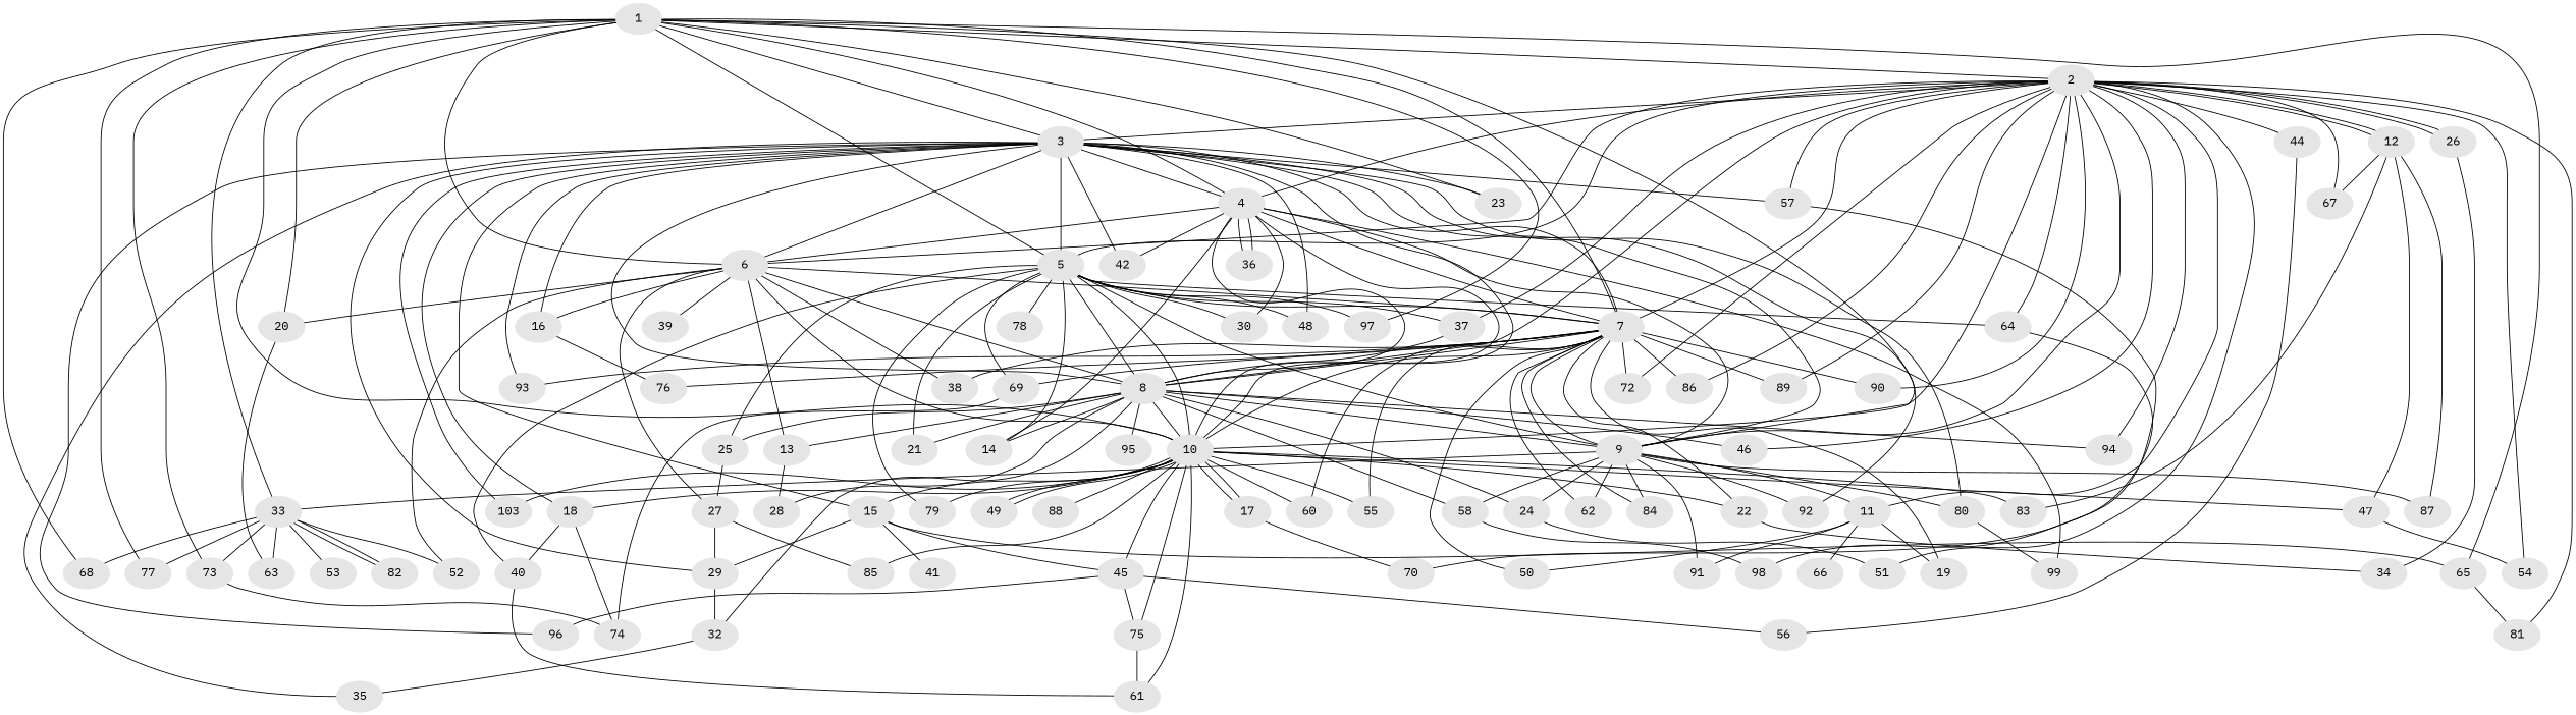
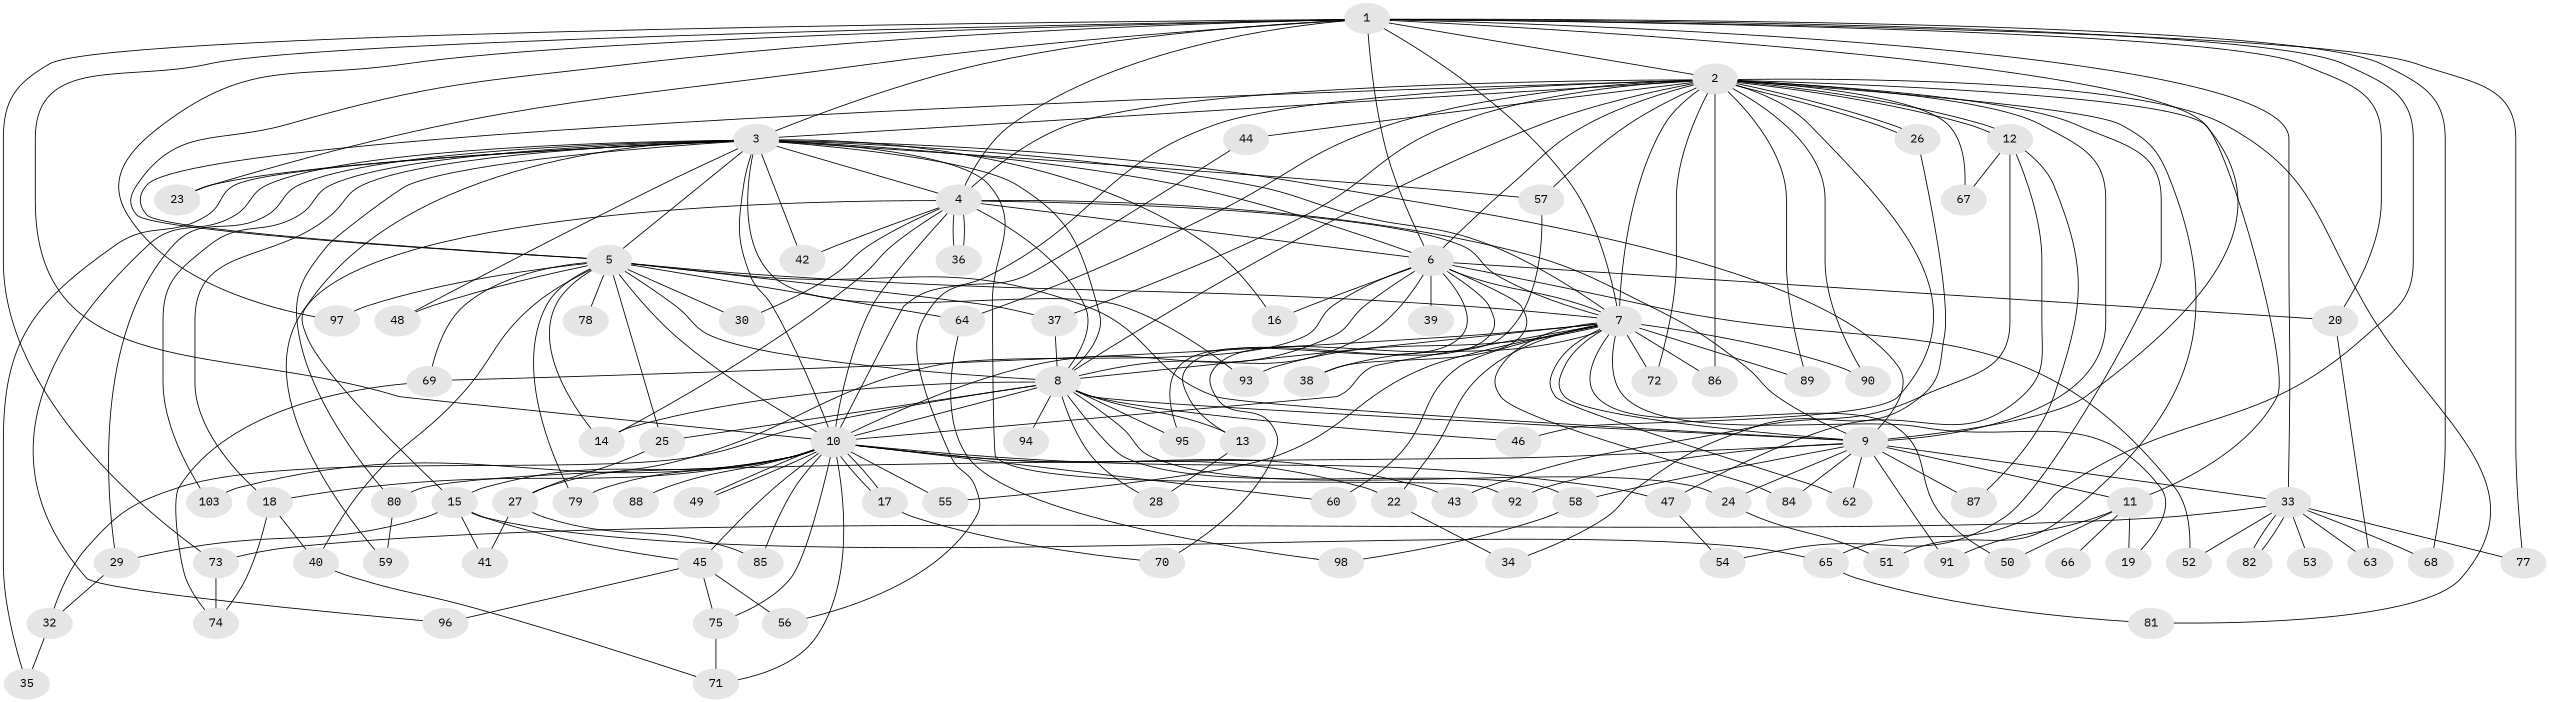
  graph {
    fontname="IBM Plex Mono"
    node [color=gray90 fontname="IBM Plex Mono" style=filled]
    edge [fontname="IBM Plex Mono"]
    1
    2
    3
    4
    5
    6
    7
    9
    10
    20
    23
    33
    65
    68
    73
    77
    97
    8
    11
    12
    26
    37
    44
    46
    51
    54
    57
    64
    67
    72
    81
    86
    89
    90
    94
    15
    16
    18
    29
    35
    42
    48
    80
    92
    93
    96
    n47 [label=103]
    30
    36
-   99
+   99 [label=59]
    14
-   21
    25
    40
    69
    78
    79
    13
    27
    38
    39
    52
    95
    19
    22
    50
    55
    60
    62
-   76
    84
    24
    28
    32
    58
    87
    91
    17
    45
    47
    49
-   61
+   61 [label=71]
    75
-   83
+   83 [label=43]
    85
    88
    63
    53
    82
    74
    66
    34
    56
    70
    98
    41
    1 -- 2
    1 -- 3
    1 -- 4
    1 -- 5
    1 -- 6
    1 -- 7
    1 -- 9
    1 -- 10
    1 -- 20
    1 -- 23
    1 -- 33
    1 -- 65
    1 -- 68
    1 -- 73
    1 -- 77
    1 -- 97
    2 -- 3
    2 -- 4
    2 -- 5
    2 -- 6
    2 -- 7
    2 -- 9
    2 -- 10
    2 -- 8
    2 -- 11
    2 -- 12
    2 -- 12
    2 -- 26
    2 -- 26
    2 -- 37
    2 -- 44
    2 -- 46
    2 -- 51
    2 -- 54
    2 -- 57
    2 -- 64
    2 -- 67
    2 -- 72
    2 -- 81
    2 -- 86
    2 -- 89
    2 -- 90
-   2 -- 94
    3 -- 4
    3 -- 5
    3 -- 6
    3 -- 7
    3 -- 9
    3 -- 10
    3 -- 23
    3 -- 8
    3 -- 57
    3 -- 15
    3 -- 16
    3 -- 18
    3 -- 29
    3 -- 35
    3 -- 42
    3 -- 48
    3 -- 80
    3 -- 92
    3 -- 93
    3 -- 96
    3 -- n47
    4 -- 6
    4 -- 7
    4 -- 9
    4 -- 10
    4 -- 8
    4 -- 42
    4 -- 30
    4 -- 36
    4 -- 36
    4 -- 99
    4 -- 14
    5 -- 7
    5 -- 9
    5 -- 10
    5 -- 97
    5 -- 8
    5 -- 37
    5 -- 64
    5 -- 48
    5 -- 30
    5 -- 14
-   5 -- 21
    5 -- 25
    5 -- 40
    5 -- 69
    5 -- 78
    5 -- 79
    6 -- 7
    6 -- 10
    6 -- 20
    6 -- 8
    6 -- 16
    6 -- 13
    6 -- 27
    6 -- 38
    6 -- 39
    6 -- 52
+   6 -- 95
    7 -- 9
    7 -- 10
    7 -- 8
    7 -- 72
    7 -- 86
    7 -- 89
    7 -- 90
    7 -- 93
    7 -- 69
    7 -- 38
    7 -- 19
    7 -- 22
    7 -- 50
    7 -- 55
    7 -- 60
    7 -- 62
-   7 -- 76
    7 -- 84
    9 -- 33
    9 -- 11
    9 -- 80
    9 -- 92
    9 -- 62
    9 -- 84
    9 -- 24
    9 -- 58
    9 -- 87
    9 -- 91
    10 -- 15
    10 -- 18
    10 -- n47
    10 -- 79
    10 -- 22
    10 -- 55
    10 -- 60
    10 -- 17
    10 -- 17
    10 -- 45
    10 -- 47
    10 -- 49
    10 -- 49
    10 -- 61
    10 -- 75
    10 -- 83
    10 -- 85
    10 -- 88
    20 -- 63
    33 -- 68
    33 -- 73
    33 -- 77
    33 -- 52
    33 -- 63
    33 -- 53
    33 -- 82
    33 -- 82
    65 -- 81
    73 -- 74
    8 -- 9
    8 -- 10
    8 -- 46
    8 -- 94
    8 -- 14
-   8 -- 21
    8 -- 25
    8 -- 13
    8 -- 95
    8 -- 24
    8 -- 28
    8 -- 32
    8 -- 58
    11 -- 19
    11 -- 50
    11 -- 91
    11 -- 66
    12 -- 67
    12 -- 87
    12 -- 47
    12 -- 83
    26 -- 34
    37 -- 8
    44 -- 56
    57 -- 70
    64 -- 98
    15 -- 65
    15 -- 29
    15 -- 45
    15 -- 41
-   16 -- 76
    18 -- 40
    18 -- 74
    29 -- 32
    80 -- 99
    25 -- 27
    40 -- 61
    69 -- 74
    13 -- 28
    27 -- 85
-   27 -- 29
+   27 -- 41
    22 -- 34
    24 -- 51
    32 -- 35
    58 -- 98
    17 -- 70
    45 -- 96
    45 -- 75
    45 -- 56
    47 -- 54
    75 -- 61
  }
